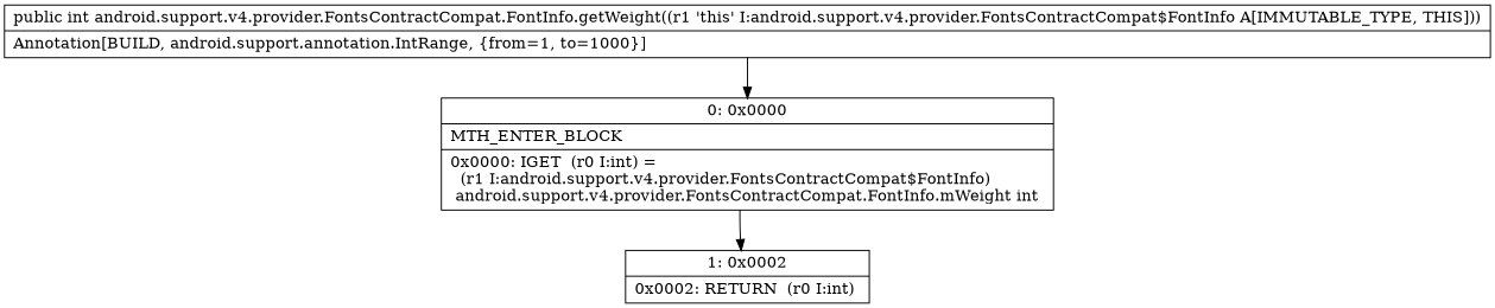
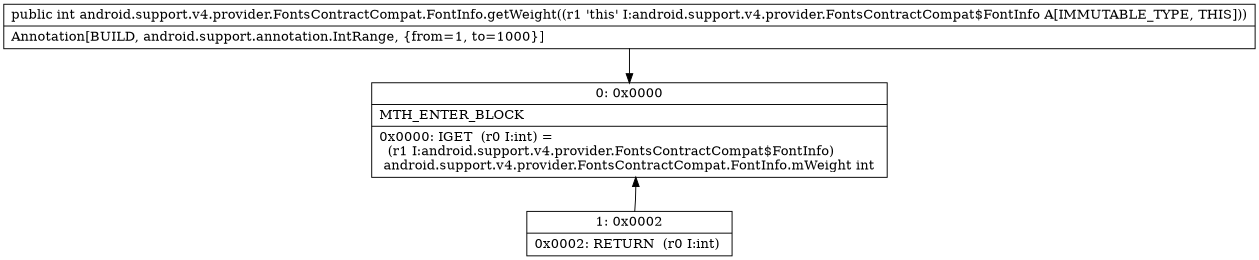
  digraph {
    fontname="DejaVu Serif"
    node [shape=record fontname="DejaVu Serif"]
    edge [fontname="DejaVu Serif"]
    n1 [label="{0\:\ 0x0000|MTH_ENTER_BLOCK\l|0x0000: IGET  (r0 I:int) = \l  (r1 I:android.support.v4.provider.FontsContractCompat$FontInfo)\l android.support.v4.provider.FontsContractCompat.FontInfo.mWeight int \l}"]
    n2 [label="{1\:\ 0x0002|0x0002: RETURN  (r0 I:int) \l}"]
    n3 [label="{public int android.support.v4.provider.FontsContractCompat.FontInfo.getWeight((r1 'this' I:android.support.v4.provider.FontsContractCompat$FontInfo A[IMMUTABLE_TYPE, THIS]))  | Annotation[BUILD, android.support.annotation.IntRange, \{from=1, to=1000\}]\l}"]
-   n1 -> n2
+   n2 -> n1
    n3 -> n1
  }
